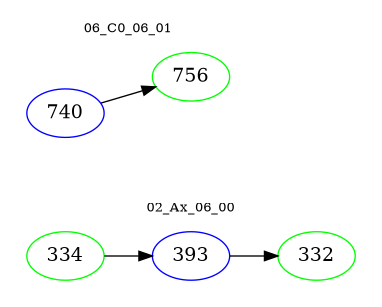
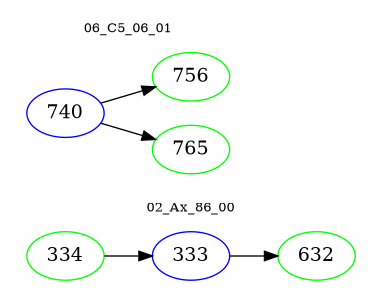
  digraph {
    rankdir=LR
    node [color=green]
    edge [color=black]
-   n1 [color=blue label=393]
-   n2 [label=332]
+   n1 [color=blue label=333]
+   n2 [label=632]
    n3 [label=334]
    n4 [color=blue label=740]
+   n5 [label=765]
    n6 [label=756]
    subgraph cluster_1 {
      color=white
      fontsize=10
-     label="02_Ax_06_00"
+     label="02_Ax_86_00"
      n1
      n2
      n3
    }
    subgraph cluster_2 {
      color=white
      fontsize=10
-     label="06_C0_06_01"
+     label="06_C5_06_01"
      n4
+     n5
      n6
    }
    n1 -> n2
    n3 -> n1
+   n4 -> n5
    n4 -> n6
  }
